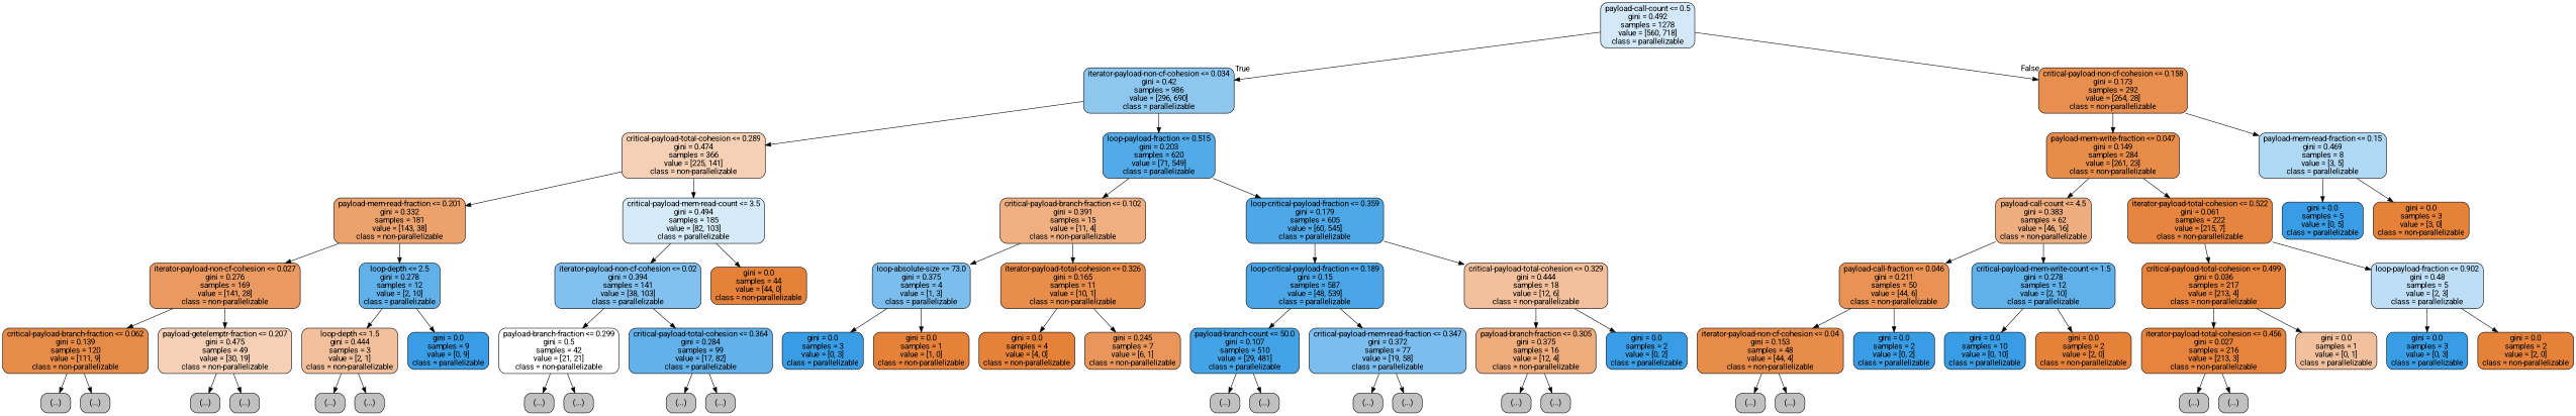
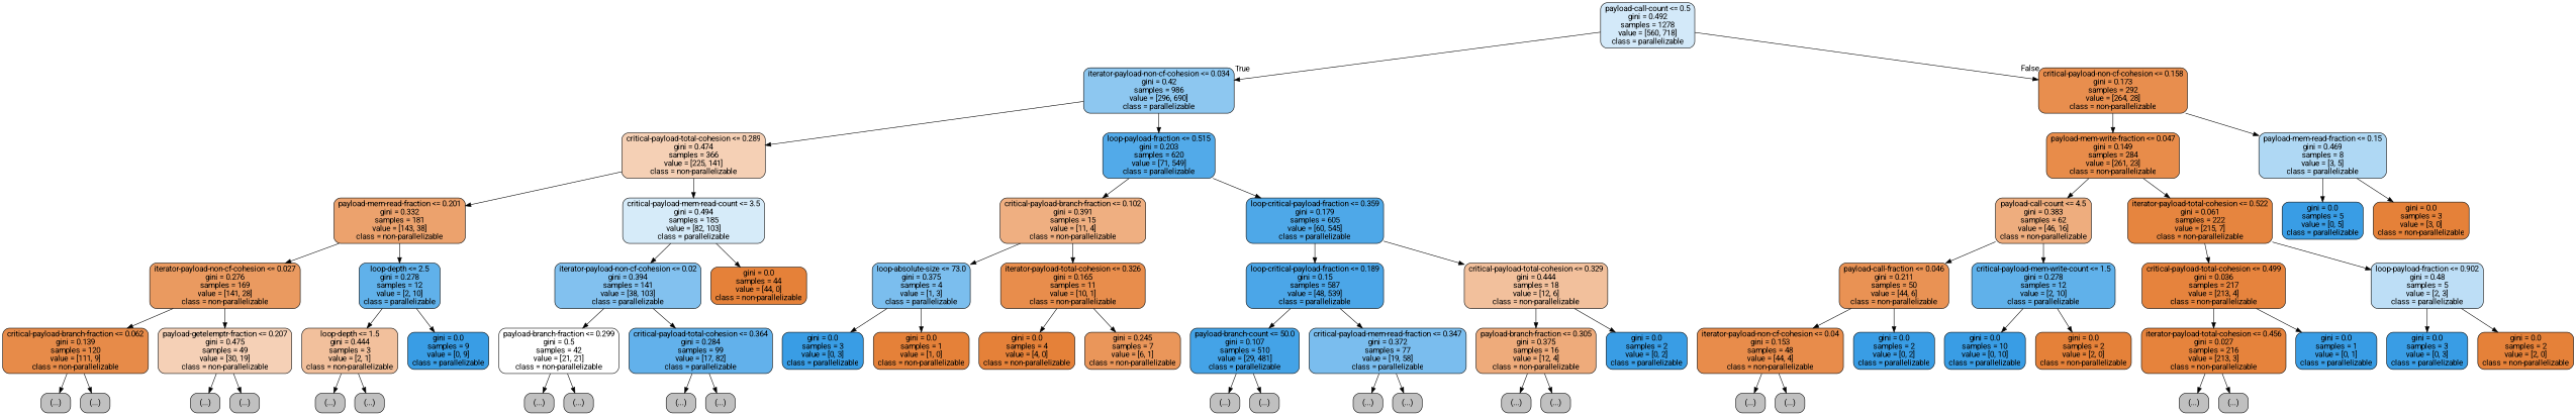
  digraph {
    fontname=Roboto
    node [color=black fillcolor="#C0C0C0" fontname=Roboto shape=box style="filled, rounded"]
    edge [fontname=Roboto]
    n1 [fillcolor="#399de538" label="payload-call-count <= 0.5\ngini = 0.492\nsamples = 1278\nvalue = [560, 718]\nclass = parallelizable"]
    n2 [fillcolor="#399de592" label="iterator-payload-non-cf-cohesion <= 0.034\ngini = 0.42\nsamples = 986\nvalue = [296, 690]\nclass = parallelizable"]
    n3 [fillcolor="#e58139e4" label="critical-payload-non-cf-cohesion <= 0.158\ngini = 0.173\nsamples = 292\nvalue = [264, 28]\nclass = non-parallelizable"]
    n4 [fillcolor="#e581395f" label="critical-payload-total-cohesion <= 0.289\ngini = 0.474\nsamples = 366\nvalue = [225, 141]\nclass = non-parallelizable"]
    n5 [fillcolor="#399de5de" label="loop-payload-fraction <= 0.515\ngini = 0.203\nsamples = 620\nvalue = [71, 549]\nclass = parallelizable"]
    n6 [fillcolor="#e58139bb" label="payload-mem-read-fraction <= 0.201\ngini = 0.332\nsamples = 181\nvalue = [143, 38]\nclass = non-parallelizable"]
    n7 [fillcolor="#399de534" label="critical-payload-mem-read-count <= 3.5\ngini = 0.494\nsamples = 185\nvalue = [82, 103]\nclass = parallelizable"]
    n8 [fillcolor="#e58139cc" label="iterator-payload-non-cf-cohesion <= 0.027\ngini = 0.276\nsamples = 169\nvalue = [141, 28]\nclass = non-parallelizable"]
    n9 [fillcolor="#399de5cc" label="loop-depth <= 2.5\ngini = 0.278\nsamples = 12\nvalue = [2, 10]\nclass = parallelizable"]
    n10 [fillcolor="#e58139ea" label="critical-payload-branch-fraction <= 0.062\ngini = 0.139\nsamples = 120\nvalue = [111, 9]\nclass = non-parallelizable"]
    n11 [fillcolor="#e581395e" label="payload-getelemptr-fraction <= 0.207\ngini = 0.475\nsamples = 49\nvalue = [30, 19]\nclass = non-parallelizable"]
    n12 [label="(...)"]
    n13 [label="(...)"]
    n14 [label="(...)"]
    n15 [label="(...)"]
    n16 [fillcolor="#e581397f" label="loop-depth <= 1.5\ngini = 0.444\nsamples = 3\nvalue = [2, 1]\nclass = non-parallelizable"]
    n17 [fillcolor="#399de5ff" label="gini = 0.0\nsamples = 9\nvalue = [0, 9]\nclass = parallelizable"]
    n18 [label="(...)"]
    n19 [label="(...)"]
    n20 [fillcolor="#399de5a1" label="iterator-payload-non-cf-cohesion <= 0.02\ngini = 0.394\nsamples = 141\nvalue = [38, 103]\nclass = parallelizable"]
    n21 [fillcolor="#e58139ff" label="gini = 0.0\nsamples = 44\nvalue = [44, 0]\nclass = non-parallelizable"]
    n22 [fillcolor="#e5813900" label="payload-branch-fraction <= 0.299\ngini = 0.5\nsamples = 42\nvalue = [21, 21]\nclass = non-parallelizable"]
    n23 [fillcolor="#399de5ca" label="critical-payload-total-cohesion <= 0.364\ngini = 0.284\nsamples = 99\nvalue = [17, 82]\nclass = parallelizable"]
    n24 [label="(...)"]
    n25 [label="(...)"]
    n26 [label="(...)"]
    n27 [label="(...)"]
    n28 [fillcolor="#e58139a2" label="critical-payload-branch-fraction <= 0.102\ngini = 0.391\nsamples = 15\nvalue = [11, 4]\nclass = non-parallelizable"]
    n29 [fillcolor="#399de5e3" label="loop-critical-payload-fraction <= 0.359\ngini = 0.179\nsamples = 605\nvalue = [60, 545]\nclass = parallelizable"]
    n30 [fillcolor="#399de5aa" label="loop-absolute-size <= 73.0\ngini = 0.375\nsamples = 4\nvalue = [1, 3]\nclass = parallelizable"]
    n31 [fillcolor="#e58139e6" label="iterator-payload-total-cohesion <= 0.326\ngini = 0.165\nsamples = 11\nvalue = [10, 1]\nclass = non-parallelizable"]
    n32 [fillcolor="#399de5ff" label="gini = 0.0\nsamples = 3\nvalue = [0, 3]\nclass = parallelizable"]
    n33 [fillcolor="#e58139ff" label="gini = 0.0\nsamples = 1\nvalue = [1, 0]\nclass = non-parallelizable"]
    n34 [fillcolor="#e58139ff" label="gini = 0.0\nsamples = 4\nvalue = [4, 0]\nclass = non-parallelizable"]
    n35 [fillcolor="#e58139d4" label="gini = 0.245\nsamples = 7\nvalue = [6, 1]\nclass = non-parallelizable"]
    n36 [fillcolor="#399de5e8" label="loop-critical-payload-fraction <= 0.189\ngini = 0.15\nsamples = 587\nvalue = [48, 539]\nclass = parallelizable"]
    n37 [fillcolor="#e581397f" label="critical-payload-total-cohesion <= 0.329\ngini = 0.444\nsamples = 18\nvalue = [12, 6]\nclass = non-parallelizable"]
    n38 [fillcolor="#399de5f0" label="payload-branch-count <= 50.0\ngini = 0.107\nsamples = 510\nvalue = [29, 481]\nclass = parallelizable"]
    n39 [fillcolor="#399de5ab" label="critical-payload-mem-read-fraction <= 0.347\ngini = 0.372\nsamples = 77\nvalue = [19, 58]\nclass = parallelizable"]
    n40 [label="(...)"]
    n41 [label="(...)"]
    n42 [label="(...)"]
    n43 [label="(...)"]
    n44 [fillcolor="#e58139aa" label="payload-branch-fraction <= 0.305\ngini = 0.375\nsamples = 16\nvalue = [12, 4]\nclass = non-parallelizable"]
    n45 [fillcolor="#399de5ff" label="gini = 0.0\nsamples = 2\nvalue = [0, 2]\nclass = parallelizable"]
    n46 [label="(...)"]
    n47 [label="(...)"]
    n48 [fillcolor="#e58139e9" label="payload-mem-write-fraction <= 0.047\ngini = 0.149\nsamples = 284\nvalue = [261, 23]\nclass = non-parallelizable"]
    n49 [fillcolor="#399de566" label="payload-mem-read-fraction <= 0.15\ngini = 0.469\nsamples = 8\nvalue = [3, 5]\nclass = parallelizable"]
    n50 [fillcolor="#e58139a6" label="payload-call-count <= 4.5\ngini = 0.383\nsamples = 62\nvalue = [46, 16]\nclass = non-parallelizable"]
    n51 [fillcolor="#e58139f7" label="iterator-payload-total-cohesion <= 0.522\ngini = 0.061\nsamples = 222\nvalue = [215, 7]\nclass = non-parallelizable"]
    n52 [fillcolor="#e58139dc" label="payload-call-fraction <= 0.046\ngini = 0.211\nsamples = 50\nvalue = [44, 6]\nclass = non-parallelizable"]
    n53 [fillcolor="#399de5cc" label="critical-payload-mem-write-count <= 1.5\ngini = 0.278\nsamples = 12\nvalue = [2, 10]\nclass = parallelizable"]
    n54 [fillcolor="#e58139e8" label="iterator-payload-non-cf-cohesion <= 0.04\ngini = 0.153\nsamples = 48\nvalue = [44, 4]\nclass = non-parallelizable"]
    n55 [fillcolor="#399de5ff" label="gini = 0.0\nsamples = 2\nvalue = [0, 2]\nclass = parallelizable"]
    n56 [label="(...)"]
    n57 [label="(...)"]
    n58 [fillcolor="#399de5ff" label="gini = 0.0\nsamples = 10\nvalue = [0, 10]\nclass = parallelizable"]
    n59 [fillcolor="#e58139ff" label="gini = 0.0\nsamples = 2\nvalue = [2, 0]\nclass = non-parallelizable"]
    n60 [fillcolor="#e58139fa" label="critical-payload-total-cohesion <= 0.499\ngini = 0.036\nsamples = 217\nvalue = [213, 4]\nclass = non-parallelizable"]
    n61 [fillcolor="#399de555" label="loop-payload-fraction <= 0.902\ngini = 0.48\nsamples = 5\nvalue = [2, 3]\nclass = parallelizable"]
    n62 [fillcolor="#e58139fb" label="iterator-payload-total-cohesion <= 0.456\ngini = 0.027\nsamples = 216\nvalue = [213, 3]\nclass = non-parallelizable"]
-   n63 [fillcolor="#e581397f" label="gini = 0.0\nsamples = 1\nvalue = [0, 1]\nclass = parallelizable"]
+   n63 [fillcolor="#399de5ff" label="gini = 0.0\nsamples = 1\nvalue = [0, 1]\nclass = parallelizable"]
    n64 [label="(...)"]
    n65 [label="(...)"]
    n66 [fillcolor="#399de5ff" label="gini = 0.0\nsamples = 3\nvalue = [0, 3]\nclass = parallelizable"]
    n67 [fillcolor="#e58139ff" label="gini = 0.0\nsamples = 2\nvalue = [2, 0]\nclass = non-parallelizable"]
    n68 [fillcolor="#399de5ff" label="gini = 0.0\nsamples = 5\nvalue = [0, 5]\nclass = parallelizable"]
    n69 [fillcolor="#e58139ff" label="gini = 0.0\nsamples = 3\nvalue = [3, 0]\nclass = non-parallelizable"]
    n1 -> n2 [headlabel=True labelangle=45 labeldistance=2.5]
    n1 -> n3 [headlabel=False labelangle=-45 labeldistance=2.5]
    n2 -> n4
    n2 -> n5
    n3 -> n48
    n3 -> n49
    n4 -> n6
    n4 -> n7
    n5 -> n28
    n5 -> n29
    n6 -> n8
    n6 -> n9
    n7 -> n20
    n7 -> n21
    n8 -> n10
    n8 -> n11
    n9 -> n16
    n9 -> n17
    n10 -> n12
    n10 -> n13
    n11 -> n14
    n11 -> n15
    n16 -> n18
    n16 -> n19
    n20 -> n22
    n20 -> n23
    n22 -> n24
    n22 -> n25
    n23 -> n26
    n23 -> n27
    n28 -> n30
    n28 -> n31
    n29 -> n36
    n29 -> n37
    n30 -> n32
    n30 -> n33
    n31 -> n34
    n31 -> n35
    n36 -> n38
    n36 -> n39
    n37 -> n44
    n37 -> n45
    n38 -> n40
    n38 -> n41
    n39 -> n42
    n39 -> n43
    n44 -> n46
    n44 -> n47
    n48 -> n50
    n48 -> n51
    n49 -> n68
    n49 -> n69
    n50 -> n52
    n50 -> n53
    n51 -> n60
    n51 -> n61
    n52 -> n54
    n52 -> n55
    n53 -> n58
    n53 -> n59
    n54 -> n56
    n54 -> n57
    n60 -> n62
    n60 -> n63
    n61 -> n66
    n61 -> n67
    n62 -> n64
    n62 -> n65
  }
